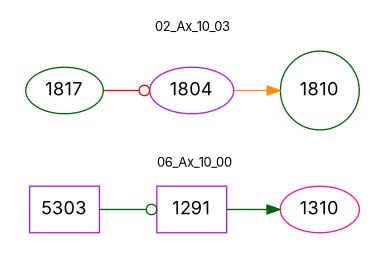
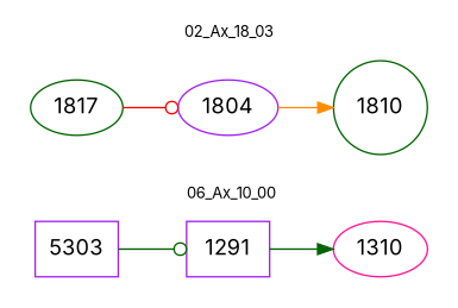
  digraph {
    fontname=Inter
    rankdir=LR
    node [color=purple fontname=Inter shape=ellipse]
    edge [arrowhead=odot color=darkgreen fontname=Inter]
    n1 [label=5303 shape=box]
    n2 [label=1291 shape=box]
    n3 [color=deeppink label=1310]
    n4 [color=darkgreen label=1817]
    n5 [label=1804]
    n6 [color=darkgreen label=1810 shape=circle]
    subgraph cluster_1 {
      color=white
      fontsize=10
      label="06_Ax_10_00"
      n1
      n2
      n3
    }
    subgraph cluster_2 {
      color=white
      fontsize=10
-     label="02_Ax_10_03"
+     label="02_Ax_18_03"
      n4
      n5
      n6
    }
    n1 -> n2
    n2 -> n3 [arrowhead=normal]
    n4 -> n5 [color=red]
    n5 -> n6 [arrowhead=normal color=darkorange]
  }
